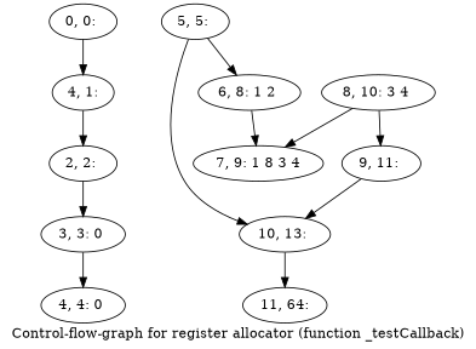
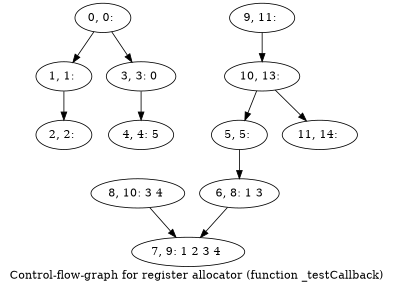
  digraph {
    fontname="DejaVu Serif"
    label="Control-flow-graph for register allocator (function _testCallback)"
    node [fontname="DejaVu Serif"]
    edge [fontname="DejaVu Serif"]
    n1 [label="0, 0: "]
-   n2 [label="4, 1:"]
+   n2 [label="1, 1: "]
    n3 [label="2, 2: "]
    n4 [label="3, 3: 0 "]
-   n5 [label="4, 4: 0 "]
+   n5 [label="4, 4: 5"]
    n6 [label="5, 5: "]
-   n7 [label="6, 8: 1 2 "]
+   n7 [label="6, 8: 1 3"]
    n8 [label="10, 13: "]
-   n9 [label="7, 9: 1 8 3 4"]
-   n10 [label="11, 64:"]
+   n9 [label="7, 9: 1 2 3 4 "]
+   n10 [label="11, 14: "]
    n11 [label="8, 10: 3 4 "]
    n12 [label="9, 11: "]
    n1 -> n2
    n2 -> n3
-   n3 -> n4
+   n1 -> n4
    n4 -> n5
    n6 -> n7
-   n6 -> n8
+   n8 -> n6
    n7 -> n9
    n8 -> n10
    n11 -> n9
-   n11 -> n12
    n12 -> n8
  }
